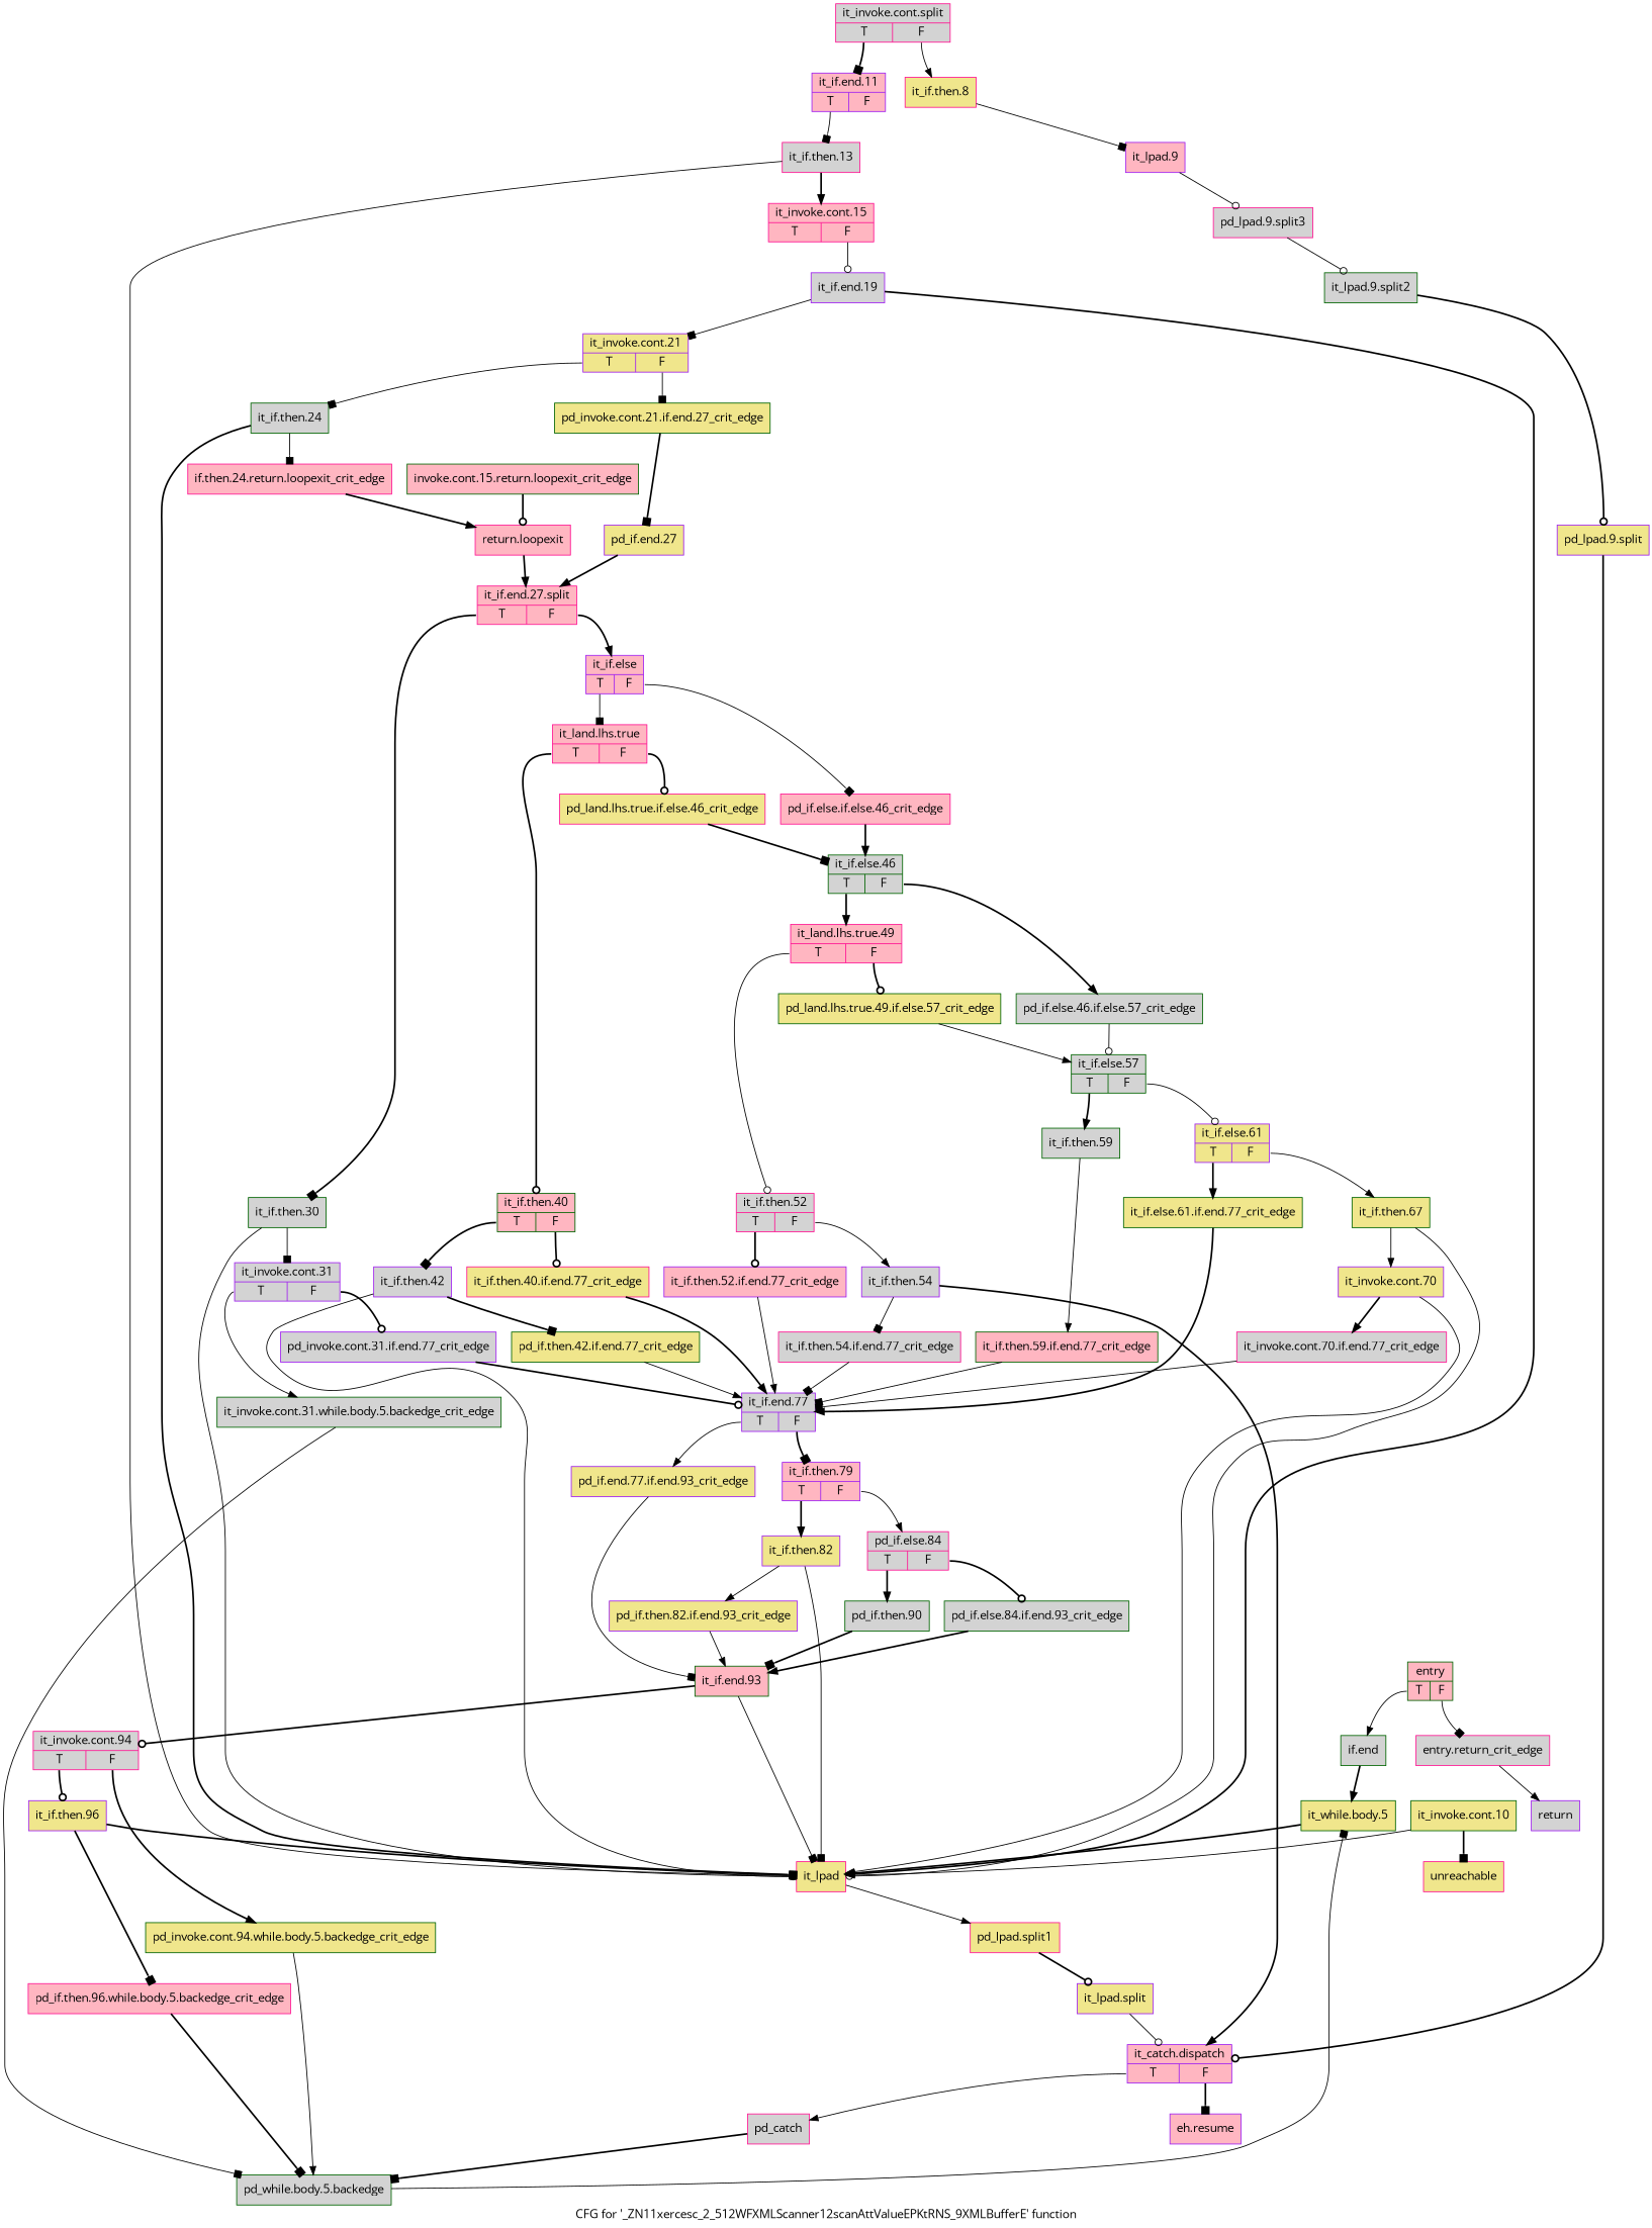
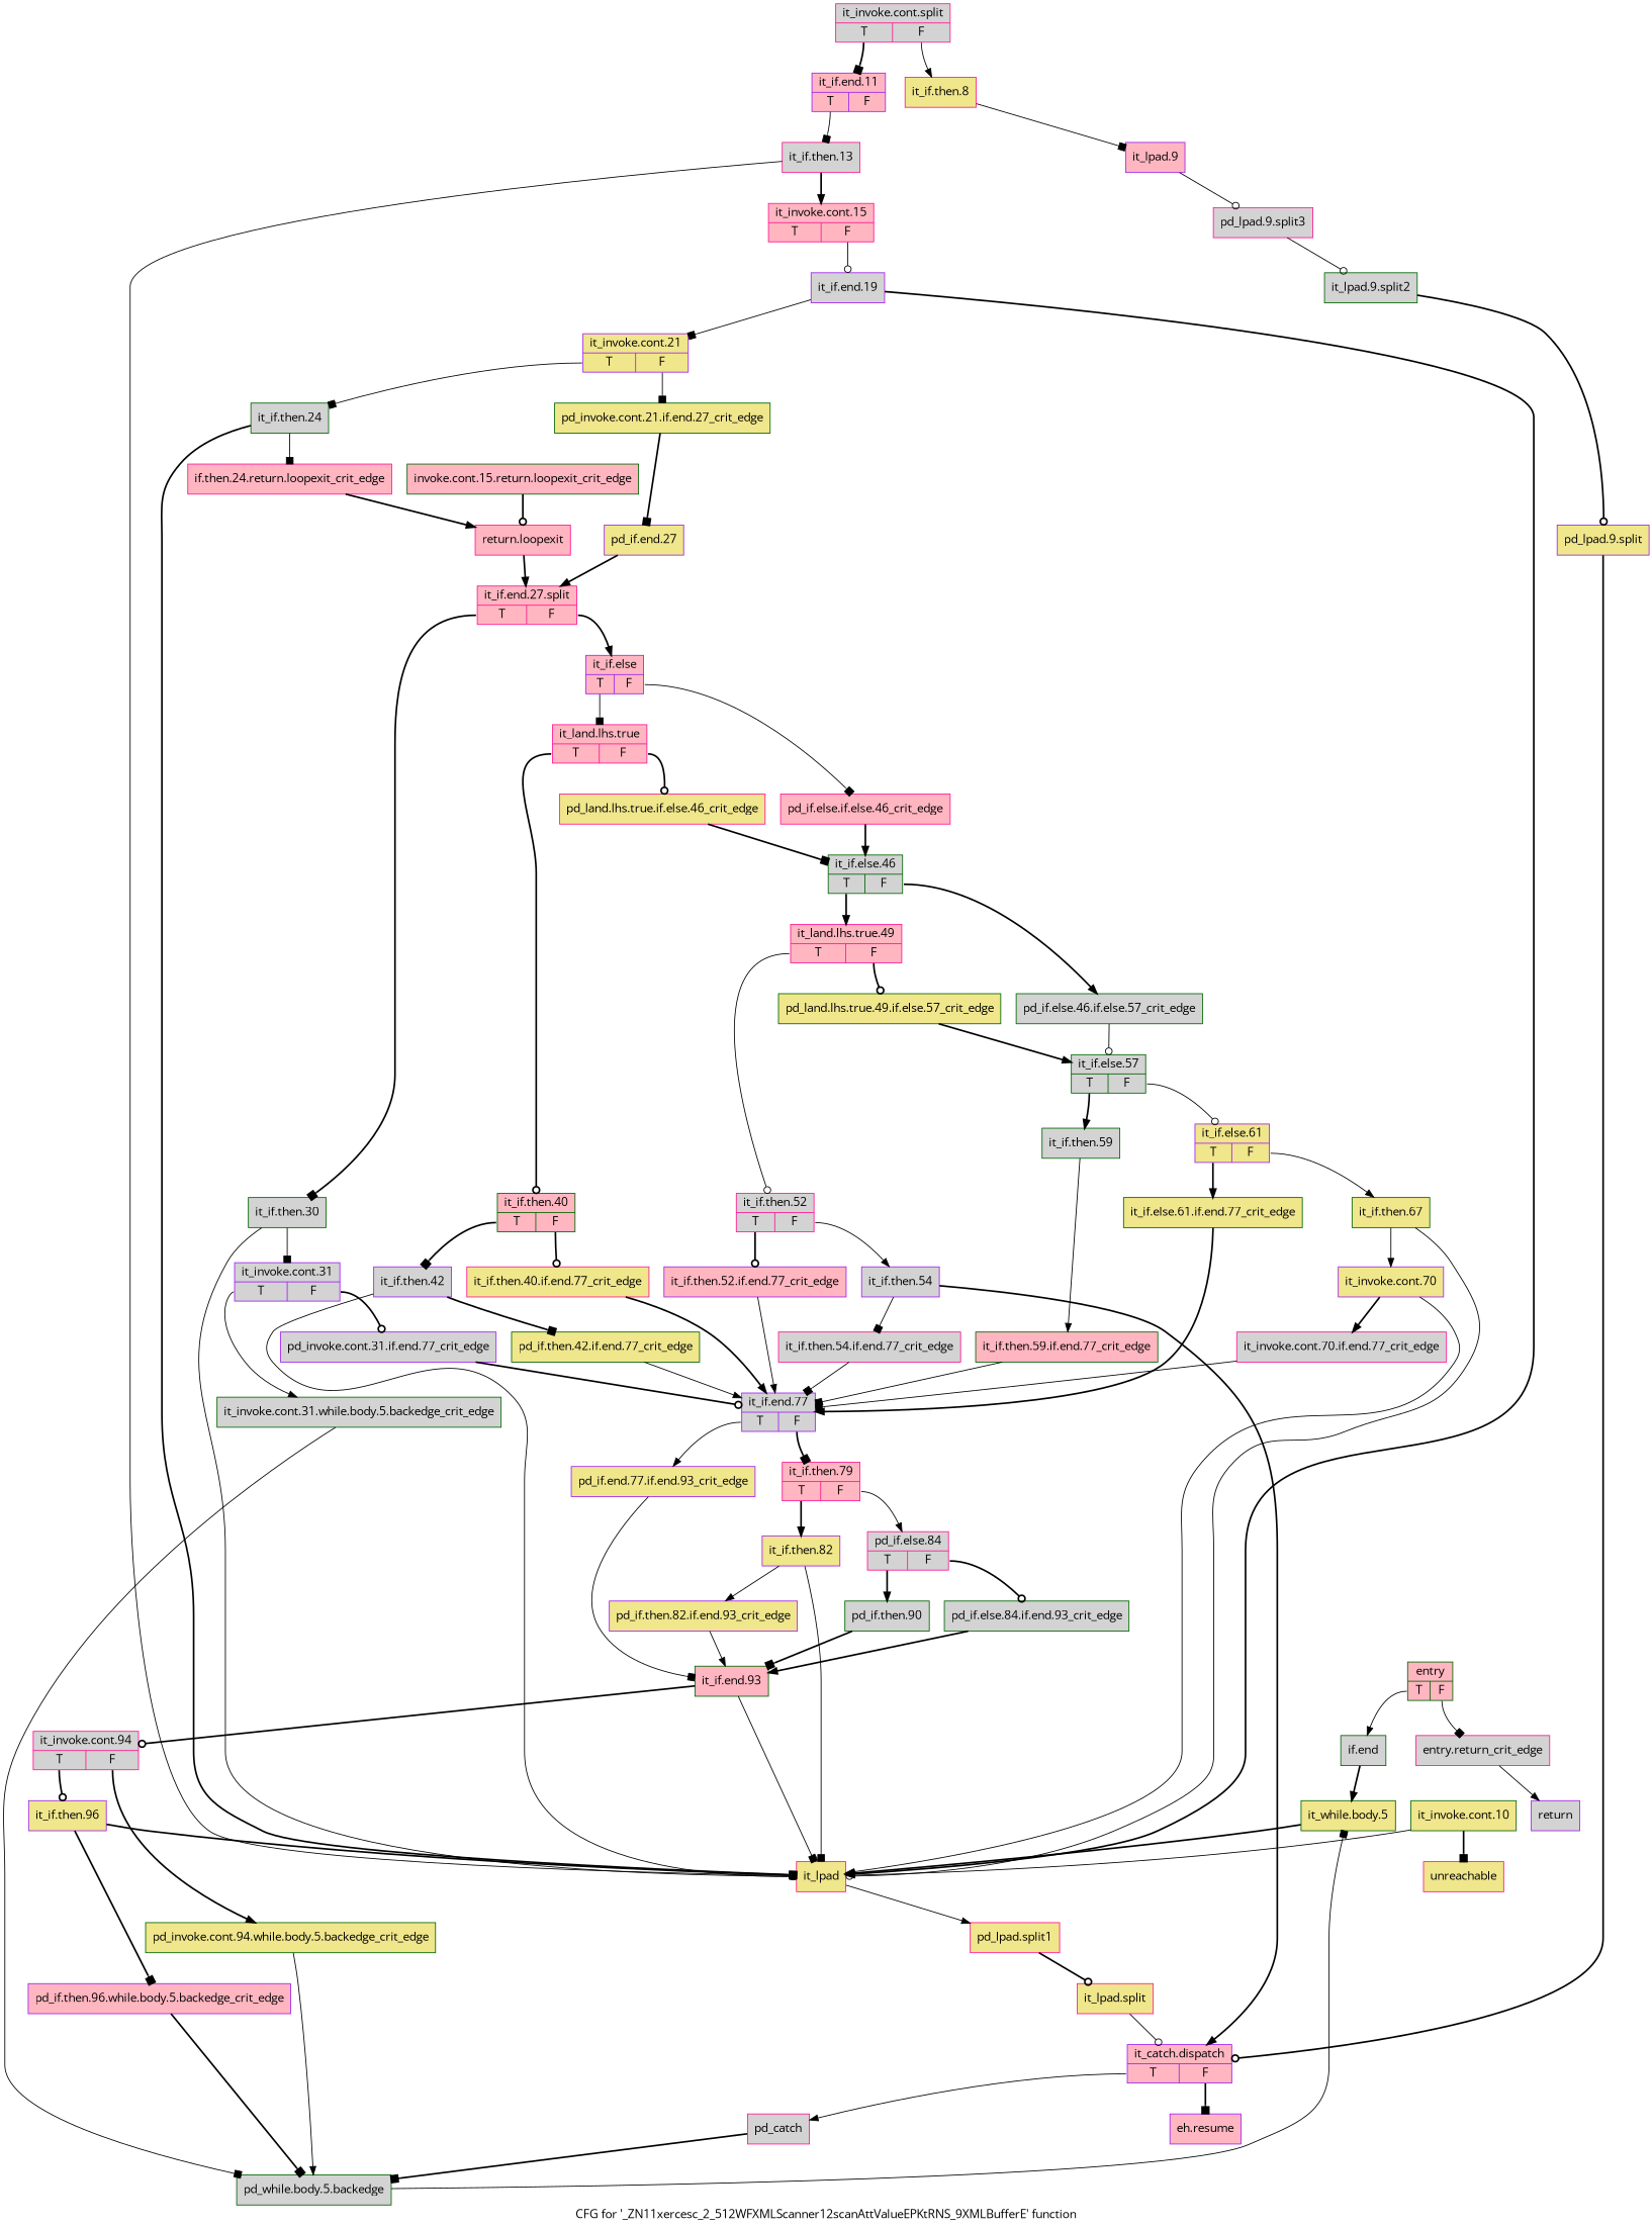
  digraph {
    fontname="Open Sans"
    label="CFG for '_ZN11xercesc_2_512WFXMLScanner12scanAttValueEPKtRNS_9XMLBufferE' function"
    node [color=darkgreen fillcolor=lightgrey fontname="Open Sans" shape=record style=filled]
    edge [arrowhead=normal fontname="Open Sans" style=bold]
    n1 [fillcolor=lightpink label="{entry|{<s0>T|<s1>F}}"]
    n2 [label="{if.end}"]
    n3 [color=deeppink label="{entry.return_crit_edge}"]
    n4 [fillcolor=khaki label="{it_while.body.5}"]
    n5 [color=purple label="{return}"]
    n6 [color=deeppink fillcolor=khaki label="{it_lpad}"]
    n7 [color=deeppink fillcolor=khaki label="{pd_lpad.split1}"]
    n8 [color=deeppink label="{it_invoke.cont.split|{<s0>T|<s1>F}}"]
    n9 [color=purple fillcolor=lightpink label="{it_if.end.11|{<s0>T|<s1>F}}"]
    n10 [color=deeppink fillcolor=khaki label="{it_if.then.8}"]
-   n11 [color=purple fillcolor=khaki label="{it_lpad.split}"]
+   n11 [color=deeppink fillcolor=khaki label="{it_lpad.split}"]
    n12 [color=deeppink label="{it_if.then.13}"]
    n13 [color=purple fillcolor=lightpink label="{it_lpad.9}"]
    n14 [color=deeppink fillcolor=lightpink label="{it_invoke.cont.15|{<s0>T|<s1>F}}"]
    n15 [fillcolor=khaki label="{it_invoke.cont.10}"]
    n16 [color=deeppink fillcolor=khaki label="{unreachable}"]
    n17 [color=deeppink label="{pd_lpad.9.split3}"]
    n18 [label="{it_lpad.9.split2}"]
    n19 [color=purple fillcolor=lightpink label="{it_catch.dispatch|{<s0>T|<s1>F}}"]
    n20 [color=deeppink label="{pd_catch}"]
    n21 [color=purple fillcolor=lightpink label="{eh.resume}"]
    n22 [label="{pd_while.body.5.backedge}"]
    n23 [color=purple fillcolor=khaki label="{pd_lpad.9.split}"]
    n24 [color=purple label="{it_if.end.19}"]
    n25 [color=purple fillcolor=khaki label="{pd_if.end.27}"]
    n26 [color=deeppink fillcolor=lightpink label="{it_if.end.27.split|{<s0>T|<s1>F}}"]
    n27 [label="{it_if.then.30}"]
    n28 [color=purple fillcolor=lightpink label="{it_if.else|{<s0>T|<s1>F}}"]
    n29 [fillcolor=lightpink label="{invoke.cont.15.return.loopexit_crit_edge}"]
    n30 [color=deeppink fillcolor=lightpink label="{return.loopexit}"]
    n31 [color=purple fillcolor=khaki label="{it_invoke.cont.21|{<s0>T|<s1>F}}"]
    n32 [label="{it_if.then.24}"]
    n33 [fillcolor=khaki label="{pd_invoke.cont.21.if.end.27_crit_edge}"]
    n34 [color=deeppink fillcolor=lightpink label="{if.then.24.return.loopexit_crit_edge}"]
    n35 [color=purple label="{it_invoke.cont.31|{<s0>T|<s1>F}}"]
    n36 [color=deeppink fillcolor=lightpink label="{it_land.lhs.true|{<s0>T|<s1>F}}"]
    n37 [color=deeppink fillcolor=lightpink label="{pd_if.else.if.else.46_crit_edge}"]
    n38 [label="{it_invoke.cont.31.while.body.5.backedge_crit_edge}"]
    n39 [color=purple label="{pd_invoke.cont.31.if.end.77_crit_edge}"]
    n40 [fillcolor=lightpink label="{it_if.then.40|{<s0>T|<s1>F}}"]
    n41 [color=deeppink fillcolor=khaki label="{pd_land.lhs.true.if.else.46_crit_edge}"]
    n42 [label="{it_if.else.46|{<s0>T|<s1>F}}"]
    n43 [color=purple label="{it_if.end.77|{<s0>T|<s1>F}}"]
    n44 [color=purple fillcolor=khaki label="{pd_if.end.77.if.end.93_crit_edge}"]
-   n45 [color=purple fillcolor=lightpink label="{it_if.then.79|{<s0>T|<s1>F}}"]
+   n45 [color=deeppink fillcolor=lightpink label="{it_if.then.79|{<s0>T|<s1>F}}"]
    n46 [fillcolor=lightpink label="{it_if.end.93}"]
    n47 [color=purple fillcolor=khaki label="{it_if.then.82}"]
    n48 [color=deeppink label="{pd_if.else.84|{<s0>T|<s1>F}}"]
    n49 [color=purple label="{it_if.then.42}"]
    n50 [color=deeppink fillcolor=khaki label="{it_if.then.40.if.end.77_crit_edge}"]
    n51 [color=deeppink fillcolor=lightpink label="{it_land.lhs.true.49|{<s0>T|<s1>F}}"]
    n52 [label="{pd_if.else.46.if.else.57_crit_edge}"]
    n53 [color=deeppink label="{it_if.then.52|{<s0>T|<s1>F}}"]
    n54 [fillcolor=khaki label="{pd_land.lhs.true.49.if.else.57_crit_edge}"]
    n55 [label="{it_if.else.57|{<s0>T|<s1>F}}"]
    n56 [fillcolor=khaki label="{pd_if.then.42.if.end.77_crit_edge}"]
    n57 [color=purple fillcolor=lightpink label="{it_if.then.52.if.end.77_crit_edge}"]
    n58 [color=purple label="{it_if.then.54}"]
    n59 [label="{it_if.then.59}"]
    n60 [color=purple fillcolor=khaki label="{it_if.else.61|{<s0>T|<s1>F}}"]
    n61 [fillcolor=lightpink label="{it_if.then.59.if.end.77_crit_edge}"]
    n62 [fillcolor=khaki label="{it_if.else.61.if.end.77_crit_edge}"]
    n63 [fillcolor=khaki label="{it_if.then.67}"]
    n64 [color=deeppink label="{it_if.then.54.if.end.77_crit_edge}"]
    n65 [color=purple fillcolor=khaki label="{it_invoke.cont.70}"]
    n66 [color=deeppink label="{it_invoke.cont.70.if.end.77_crit_edge}"]
    n67 [color=deeppink label="{it_invoke.cont.94|{<s0>T|<s1>F}}"]
    n68 [color=purple fillcolor=khaki label="{pd_if.then.82.if.end.93_crit_edge}"]
    n69 [label="{pd_if.then.90}"]
    n70 [label="{pd_if.else.84.if.end.93_crit_edge}"]
    n71 [color=purple fillcolor=khaki label="{it_if.then.96}"]
    n72 [fillcolor=khaki label="{pd_invoke.cont.94.while.body.5.backedge_crit_edge}"]
-   n73 [color=deeppink fillcolor=lightpink label="{pd_if.then.96.while.body.5.backedge_crit_edge}"]
+   n73 [color=purple fillcolor=lightpink label="{pd_if.then.96.while.body.5.backedge_crit_edge}"]
    n1 -> n2 [style=solid tailport=s0]
    n1 -> n3 [arrowhead=box style=solid tailport=s1]
    n2 -> n4
    n3 -> n5 [style=solid]
    n4 -> n6
    n6 -> n7 [style=solid]
    n7 -> n11 [arrowhead=odot]
    n8 -> n9 [arrowhead=box tailport=s0]
    n8 -> n10 [style=solid tailport=s1]
    n9 -> n12 [arrowhead=box style=solid tailport=s0]
    n10 -> n13 [arrowhead=box style=solid]
    n11 -> n19 [arrowhead=odot style=solid]
    n12 -> n6 [arrowhead=odot style=solid]
    n12 -> n14
    n13 -> n17 [arrowhead=odot style=solid]
    n14 -> n24 [arrowhead=odot style=solid tailport=s1]
    n15 -> n6 [style=solid]
    n15 -> n16 [arrowhead=box]
    n17 -> n18 [arrowhead=odot style=solid]
    n18 -> n23 [arrowhead=odot]
    n19 -> n20 [style=solid tailport=s0]
    n19 -> n21 [arrowhead=box tailport=s1]
    n20 -> n22 [arrowhead=box]
    n22 -> n4 [arrowhead=box style=solid]
    n23 -> n19 [arrowhead=odot]
    n24 -> n6
    n24 -> n31 [arrowhead=box style=solid]
    n25 -> n26
    n26 -> n27 [arrowhead=box tailport=s0]
    n26 -> n28 [tailport=s1]
    n27 -> n6 [arrowhead=box style=solid]
    n27 -> n35 [arrowhead=box style=solid]
    n28 -> n36 [arrowhead=box style=solid tailport=s0]
    n28 -> n37 [arrowhead=box style=solid tailport=s1]
    n29 -> n30 [arrowhead=odot]
    n30 -> n26
    n31 -> n32 [arrowhead=box style=solid tailport=s0]
    n31 -> n33 [arrowhead=box style=solid tailport=s1]
    n32 -> n6 [arrowhead=box]
    n32 -> n34 [arrowhead=box style=solid]
    n33 -> n25 [arrowhead=box]
    n34 -> n30
    n35 -> n38 [style=solid tailport=s0]
    n35 -> n39 [arrowhead=odot tailport=s1]
    n36 -> n40 [arrowhead=odot tailport=s0]
    n36 -> n41 [arrowhead=odot tailport=s1]
    n37 -> n42
    n38 -> n22 [arrowhead=box style=solid]
    n39 -> n43 [arrowhead=odot]
    n40 -> n49 [arrowhead=box tailport=s0]
    n40 -> n50 [arrowhead=odot tailport=s1]
    n41 -> n42 [arrowhead=box]
    n42 -> n51 [tailport=s0]
    n42 -> n52 [tailport=s1]
    n43 -> n44 [style=solid tailport=s0]
    n43 -> n45 [arrowhead=box tailport=s1]
    n44 -> n46 [arrowhead=box style=solid]
    n45 -> n47 [tailport=s0]
    n45 -> n48 [style=solid tailport=s1]
    n46 -> n6 [arrowhead=box style=solid]
    n46 -> n67 [arrowhead=odot]
    n47 -> n6 [arrowhead=box style=solid]
    n47 -> n68 [style=solid]
    n48 -> n69 [tailport=s0]
    n48 -> n70 [arrowhead=odot tailport=s1]
    n49 -> n6 [arrowhead=odot style=solid]
    n49 -> n56 [arrowhead=box]
    n50 -> n43
    n51 -> n53 [arrowhead=odot style=solid tailport=s0]
    n51 -> n54 [arrowhead=odot tailport=s1]
    n52 -> n55 [arrowhead=odot style=solid]
    n53 -> n57 [arrowhead=odot tailport=s0]
    n53 -> n58 [style=solid tailport=s1]
-   n54 -> n55 [style=solid]
+   n54 -> n55
    n55 -> n59 [tailport=s0]
    n55 -> n60 [arrowhead=odot style=solid tailport=s1]
    n56 -> n43 [style=solid]
    n57 -> n43 [style=solid]
    n58 -> n19
    n58 -> n64 [arrowhead=box style=solid]
    n59 -> n61 [style=solid]
    n60 -> n62 [tailport=s0]
    n60 -> n63 [style=solid tailport=s1]
    n61 -> n43 [arrowhead=box style=solid]
    n62 -> n43
    n63 -> n6 [arrowhead=odot style=solid]
    n63 -> n65 [style=solid]
    n64 -> n43 [arrowhead=box style=solid]
    n65 -> n6 [style=solid]
    n65 -> n66
    n66 -> n43 [arrowhead=box style=solid]
    n67 -> n71 [arrowhead=odot tailport=s0]
    n67 -> n72 [tailport=s1]
    n68 -> n46 [style=solid]
    n69 -> n46 [arrowhead=box]
    n70 -> n46
    n71 -> n6 [arrowhead=box]
    n71 -> n73 [arrowhead=box]
    n72 -> n22 [style=solid]
    n73 -> n22 [arrowhead=box]
  }
